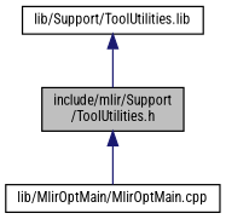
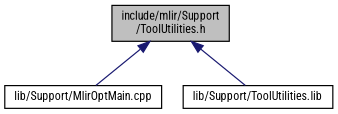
  digraph {
    fontname="Roboto Condensed"
    node [color=black fontname="Roboto Condensed" fontsize=10 shape=record]
    edge [color=midnightblue dir=back fontname="Roboto Condensed" fontsize=10 labelfontname=Helvetica labelfontsize=10 style=solid]
    n1 [fillcolor=grey75 fontcolor=black height=0.2 label="include/mlir/Support\l/ToolUtilities.h" style=filled width=0.4]
-   n2 [height=0.2 label="lib/MlirOptMain/MlirOptMain.cpp" width=0.4]
+   n2 [height=0.2 label="lib/Support/MlirOptMain.cpp" width=0.4]
    n3 [height=0.2 label="lib/Support/ToolUtilities.lib" width=0.4]
    n1 -> n2
-   n3 -> n1
+   n1 -> n3
  }
